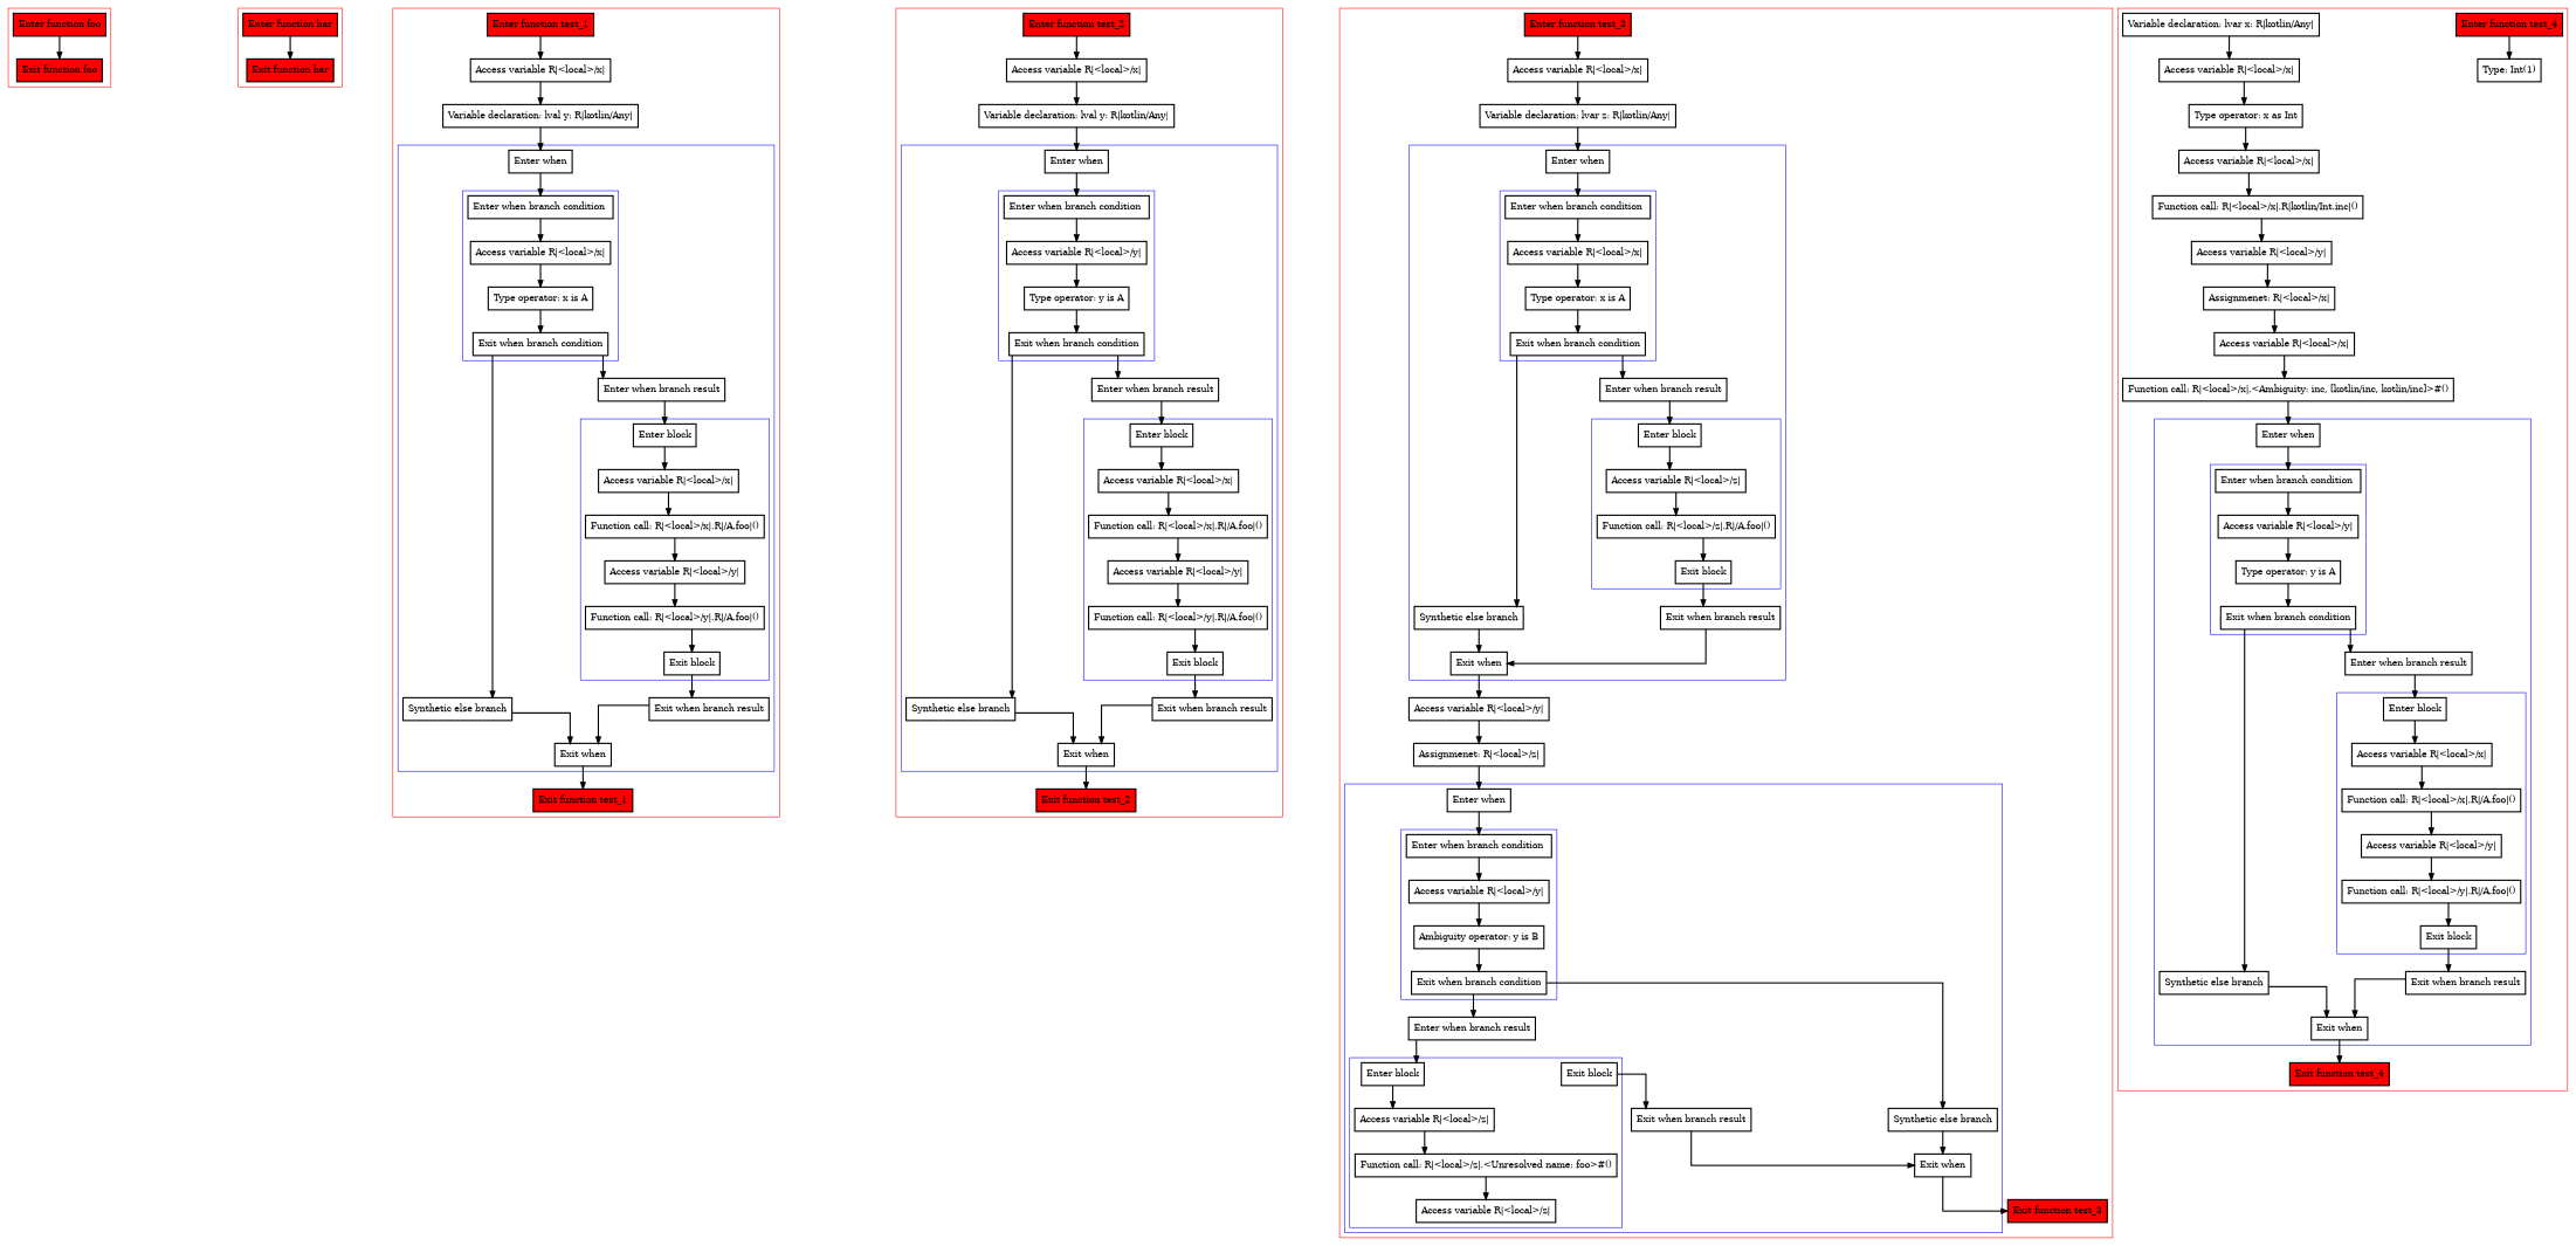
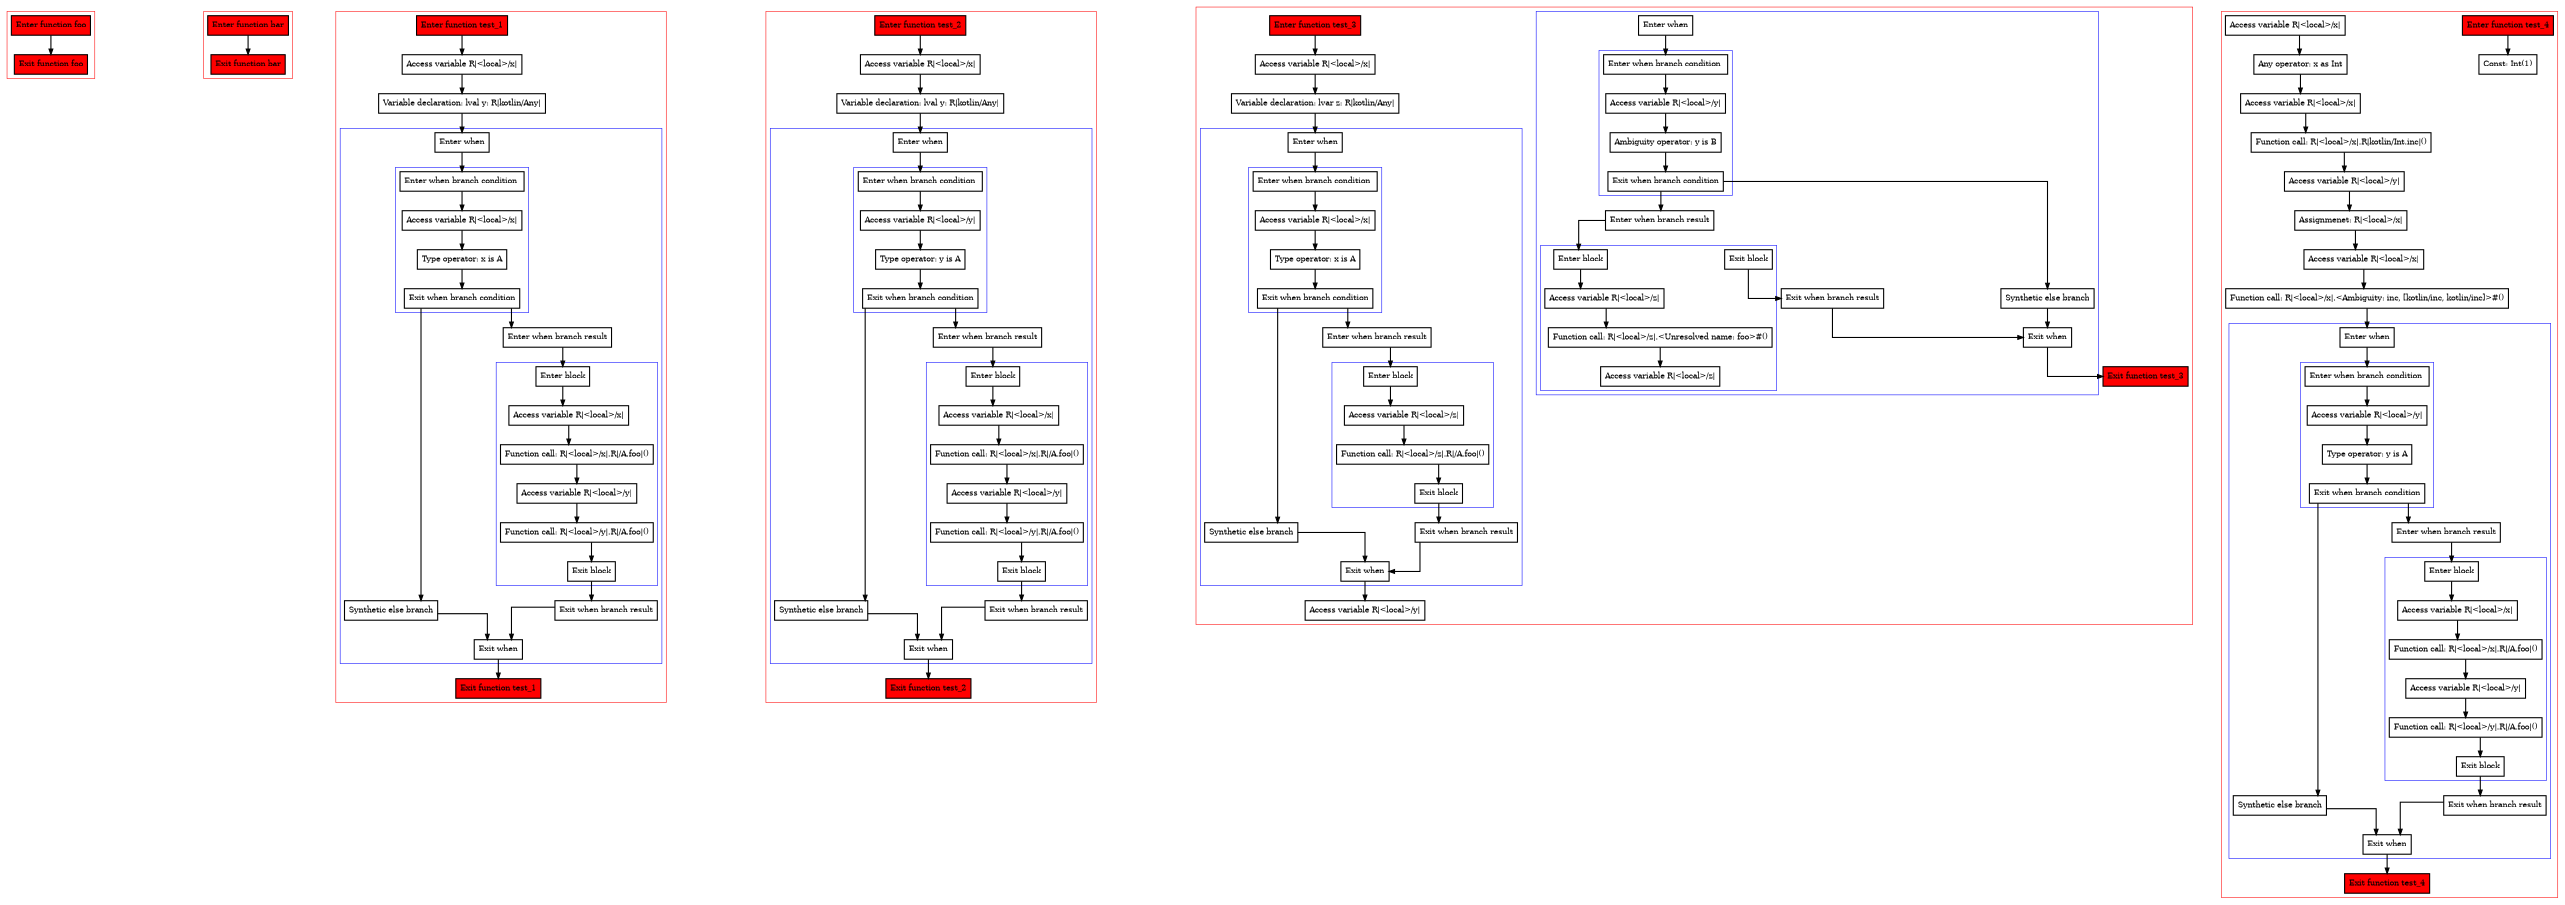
  digraph {
    nodesep=3
    splines=ortho
    node [penwidth=2 shape=box]
    edge [penwidth=2]
    n1 [fillcolor=red label="Enter function foo" style=filled]
    n2 [fillcolor=red label="Exit function foo" style=filled]
    n3 [fillcolor=red label="Enter function bar" style=filled]
    n4 [fillcolor=red label="Exit function bar" style=filled]
    n5 [label="Enter when branch condition "]
    n6 [label="Access variable R|<local>/x|"]
    n7 [label="Type operator: x is A"]
    n8 [label="Exit when branch condition"]
    n9 [label="Enter block"]
    n10 [label="Access variable R|<local>/x|"]
    n11 [label="Function call: R|<local>/x|.R|/A.foo|()"]
    n12 [label="Access variable R|<local>/y|"]
    n13 [label="Function call: R|<local>/y|.R|/A.foo|()"]
    n14 [label="Exit block"]
    n15 [label="Enter when"]
    n16 [label="Synthetic else branch"]
    n17 [label="Enter when branch result"]
    n18 [label="Exit when branch result"]
    n19 [label="Exit when"]
    n20 [fillcolor=red label="Enter function test_1" style=filled]
    n21 [label="Access variable R|<local>/x|"]
    n22 [label="Variable declaration: lval y: R|kotlin/Any|"]
    n23 [fillcolor=red label="Exit function test_1" style=filled]
    n24 [label="Enter when branch condition "]
    n25 [label="Access variable R|<local>/y|"]
    n26 [label="Type operator: y is A"]
    n27 [label="Exit when branch condition"]
    n28 [label="Enter block"]
    n29 [label="Access variable R|<local>/x|"]
    n30 [label="Function call: R|<local>/x|.R|/A.foo|()"]
    n31 [label="Access variable R|<local>/y|"]
    n32 [label="Function call: R|<local>/y|.R|/A.foo|()"]
    n33 [label="Exit block"]
    n34 [label="Enter when"]
    n35 [label="Synthetic else branch"]
    n36 [label="Enter when branch result"]
    n37 [label="Exit when branch result"]
    n38 [label="Exit when"]
    n39 [fillcolor=red label="Enter function test_2" style=filled]
    n40 [label="Access variable R|<local>/x|"]
    n41 [label="Variable declaration: lval y: R|kotlin/Any|"]
    n42 [fillcolor=red label="Exit function test_2" style=filled]
    n43 [label="Enter when branch condition "]
    n44 [label="Access variable R|<local>/x|"]
    n45 [label="Type operator: x is A"]
    n46 [label="Exit when branch condition"]
    n47 [label="Enter block"]
    n48 [label="Access variable R|<local>/z|"]
    n49 [label="Function call: R|<local>/z|.R|/A.foo|()"]
    n50 [label="Exit block"]
    n51 [label="Enter when"]
    n52 [label="Synthetic else branch"]
    n53 [label="Enter when branch result"]
    n54 [label="Exit when branch result"]
    n55 [label="Exit when"]
    n56 [label="Enter when branch condition "]
    n57 [label="Access variable R|<local>/y|"]
    n58 [label="Ambiguity operator: y is B"]
    n59 [label="Exit when branch condition"]
    n60 [label="Enter block"]
    n61 [label="Access variable R|<local>/z|"]
    n62 [label="Function call: R|<local>/z|.<Unresolved name: foo>#()"]
    n63 [label="Access variable R|<local>/z|"]
    n64 [label="Exit block"]
    n65 [label="Enter when"]
    n66 [label="Synthetic else branch"]
    n67 [label="Enter when branch result"]
    n68 [label="Exit when branch result"]
    n69 [label="Exit when"]
    n70 [fillcolor=red label="Enter function test_3" style=filled]
    n71 [label="Access variable R|<local>/x|"]
    n72 [label="Variable declaration: lvar z: R|kotlin/Any|"]
    n73 [label="Access variable R|<local>/y|"]
-   n74 [label="Assignmenet: R|<local>/z|"]
    n75 [fillcolor=red label="Exit function test_3" style=filled]
    n76 [label="Enter when branch condition "]
    n77 [label="Access variable R|<local>/y|"]
    n78 [label="Type operator: y is A"]
    n79 [label="Exit when branch condition"]
    n80 [label="Enter block"]
    n81 [label="Access variable R|<local>/x|"]
    n82 [label="Function call: R|<local>/x|.R|/A.foo|()"]
    n83 [label="Access variable R|<local>/y|"]
    n84 [label="Function call: R|<local>/y|.R|/A.foo|()"]
    n85 [label="Exit block"]
    n86 [label="Enter when"]
    n87 [label="Synthetic else branch"]
    n88 [label="Enter when branch result"]
    n89 [label="Exit when branch result"]
    n90 [label="Exit when"]
    n91 [fillcolor=red label="Enter function test_4" style=filled]
-   n92 [label="Type: Int(1)"]
-   n93 [label="Variable declaration: lvar x: R|kotlin/Any|"]
+   n92 [label="Const: Int(1)"]
    n94 [label="Access variable R|<local>/x|"]
-   n95 [label="Type operator: x as Int"]
+   n95 [label="Any operator: x as Int"]
    n96 [label="Access variable R|<local>/x|"]
    n97 [label="Function call: R|<local>/x|.R|kotlin/Int.inc|()"]
    n98 [label="Access variable R|<local>/y|"]
    n99 [label="Assignmenet: R|<local>/x|"]
    n100 [label="Access variable R|<local>/x|"]
    n101 [label="Function call: R|<local>/x|.<Ambiguity: inc, [kotlin/inc, kotlin/inc]>#()"]
    n102 [fillcolor=red label="Exit function test_4" style=filled]
    subgraph cluster_1 {
      color=red
      n1
      n2
    }
    subgraph cluster_2 {
      color=red
      n3
      n4
    }
    subgraph cluster_3 {
      color=red
      n20
      n21
      n22
      n23
      subgraph cluster_4 {
        color=blue
        n15
        n16
        n17
        n18
        n19
        subgraph cluster_5 {
          color=blue
          n5
          n6
          n7
          n8
        }
        subgraph cluster_6 {
          color=blue
          n9
          n10
          n11
          n12
          n13
          n14
        }
      }
    }
    subgraph cluster_7 {
      color=red
      n39
      n40
      n41
      n42
      subgraph cluster_8 {
        color=blue
        n34
        n35
        n36
        n37
        n38
        subgraph cluster_9 {
          color=blue
          n24
          n25
          n26
          n27
        }
        subgraph cluster_10 {
          color=blue
          n28
          n29
          n30
          n31
          n32
          n33
        }
      }
    }
    subgraph cluster_11 {
      color=red
      n70
      n71
      n72
      n73
-     n74
      n75
      subgraph cluster_12 {
        color=blue
        n51
        n52
        n53
        n54
        n55
        subgraph cluster_13 {
          color=blue
          n43
          n44
          n45
          n46
        }
        subgraph cluster_14 {
          color=blue
          n47
          n48
          n49
          n50
        }
      }
      subgraph cluster_15 {
        color=blue
        n65
        n66
        n67
        n68
        n69
        subgraph cluster_16 {
          color=blue
          n56
          n57
          n58
          n59
        }
        subgraph cluster_17 {
          color=blue
          n60
          n61
          n62
          n63
          n64
        }
      }
    }
    subgraph cluster_18 {
      color=red
      n91
      n92
-     n93
      n94
      n95
      n96
      n97
      n98
      n99
      n100
      n101
      n102
      subgraph cluster_19 {
        color=blue
        n86
        n87
        n88
        n89
        n90
        subgraph cluster_20 {
          color=blue
          n76
          n77
          n78
          n79
        }
        subgraph cluster_21 {
          color=blue
          n80
          n81
          n82
          n83
          n84
          n85
        }
      }
    }
    n1 -> n2
    n3 -> n4
    n5 -> n6
    n6 -> n7
    n7 -> n8
    n8 -> n16
    n8 -> n17
    n9 -> n10
    n10 -> n11
    n11 -> n12
    n12 -> n13
    n13 -> n14
    n14 -> n18
    n15 -> n5
    n16 -> n19
    n17 -> n9
    n18 -> n19
    n19 -> n23
    n20 -> n21
    n21 -> n22
    n22 -> n15
    n24 -> n25
    n25 -> n26
    n26 -> n27
    n27 -> n35
    n27 -> n36
    n28 -> n29
    n29 -> n30
    n30 -> n31
    n31 -> n32
    n32 -> n33
    n33 -> n37
    n34 -> n24
    n35 -> n38
    n36 -> n28
    n37 -> n38
    n38 -> n42
    n39 -> n40
    n40 -> n41
    n41 -> n34
    n43 -> n44
    n44 -> n45
    n45 -> n46
    n46 -> n52
    n46 -> n53
    n47 -> n48
    n48 -> n49
    n49 -> n50
    n50 -> n54
    n51 -> n43
    n52 -> n55
    n53 -> n47
    n54 -> n55
    n55 -> n73
    n56 -> n57
    n57 -> n58
    n58 -> n59
    n59 -> n66
    n59 -> n67
    n60 -> n61
    n61 -> n62
    n62 -> n63
    n64 -> n68
    n65 -> n56
    n66 -> n69
    n67 -> n60
    n68 -> n69
    n69 -> n75
    n70 -> n71
    n71 -> n72
    n72 -> n51
-   n73 -> n74
-   n74 -> n65
    n76 -> n77
    n77 -> n78
    n78 -> n79
    n79 -> n87
    n79 -> n88
    n80 -> n81
    n81 -> n82
    n82 -> n83
    n83 -> n84
    n84 -> n85
    n85 -> n89
    n86 -> n76
    n87 -> n90
    n88 -> n80
    n89 -> n90
    n90 -> n102
    n91 -> n92
-   n93 -> n94
    n94 -> n95
    n95 -> n96
    n96 -> n97
    n97 -> n98
    n98 -> n99
    n99 -> n100
    n100 -> n101
    n101 -> n86
  }
